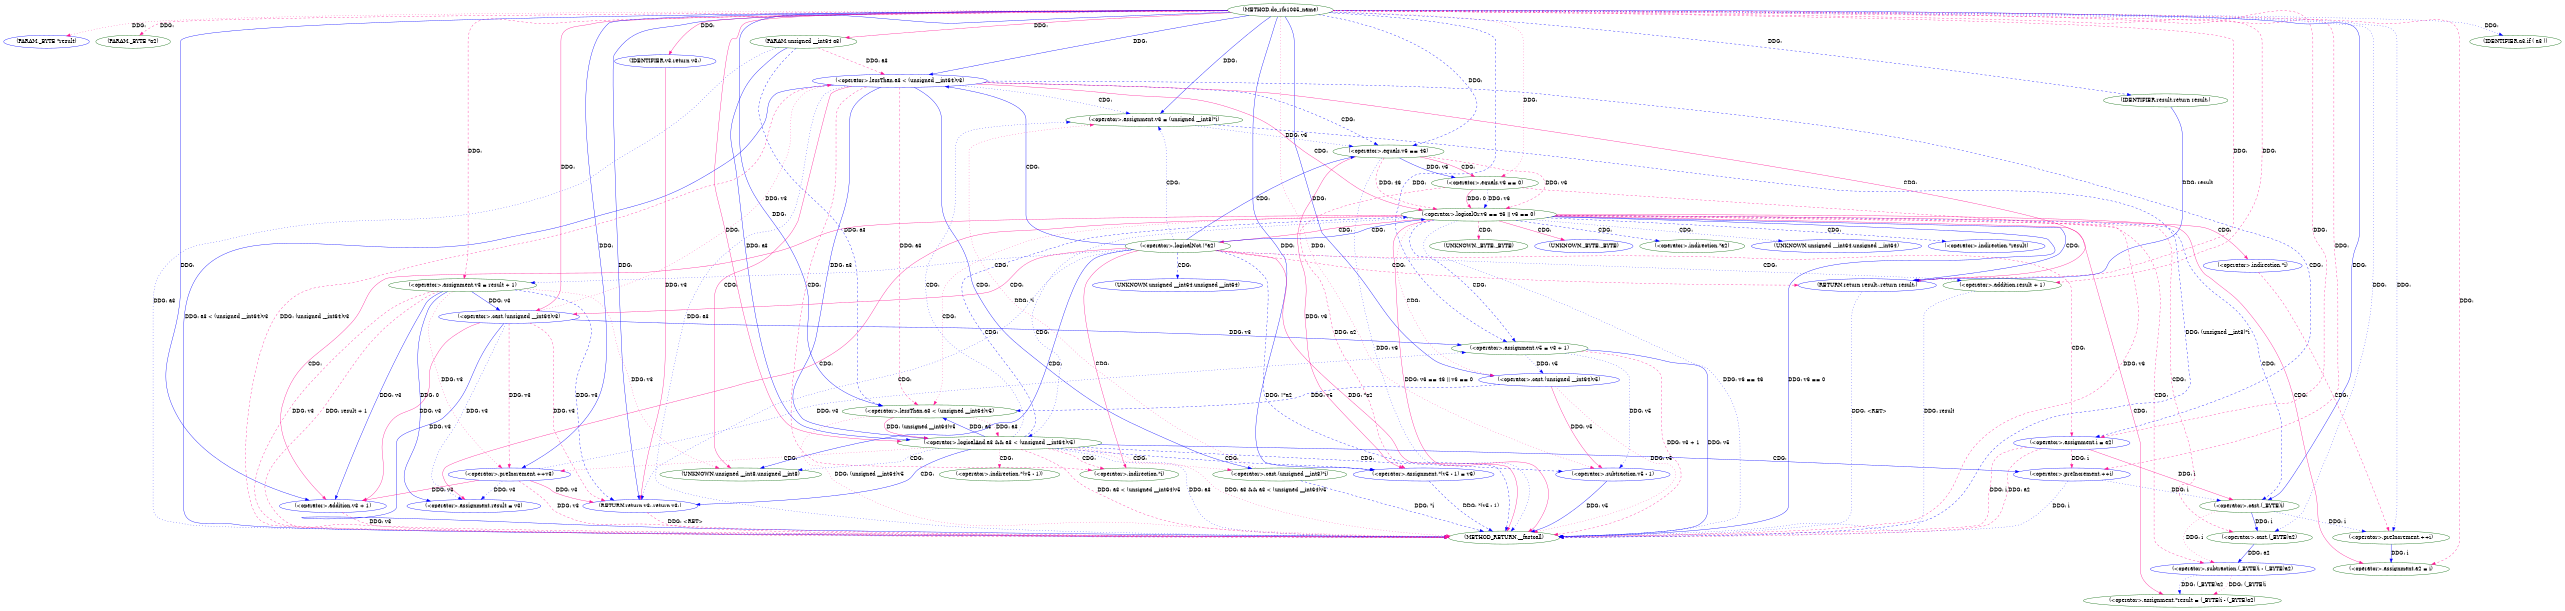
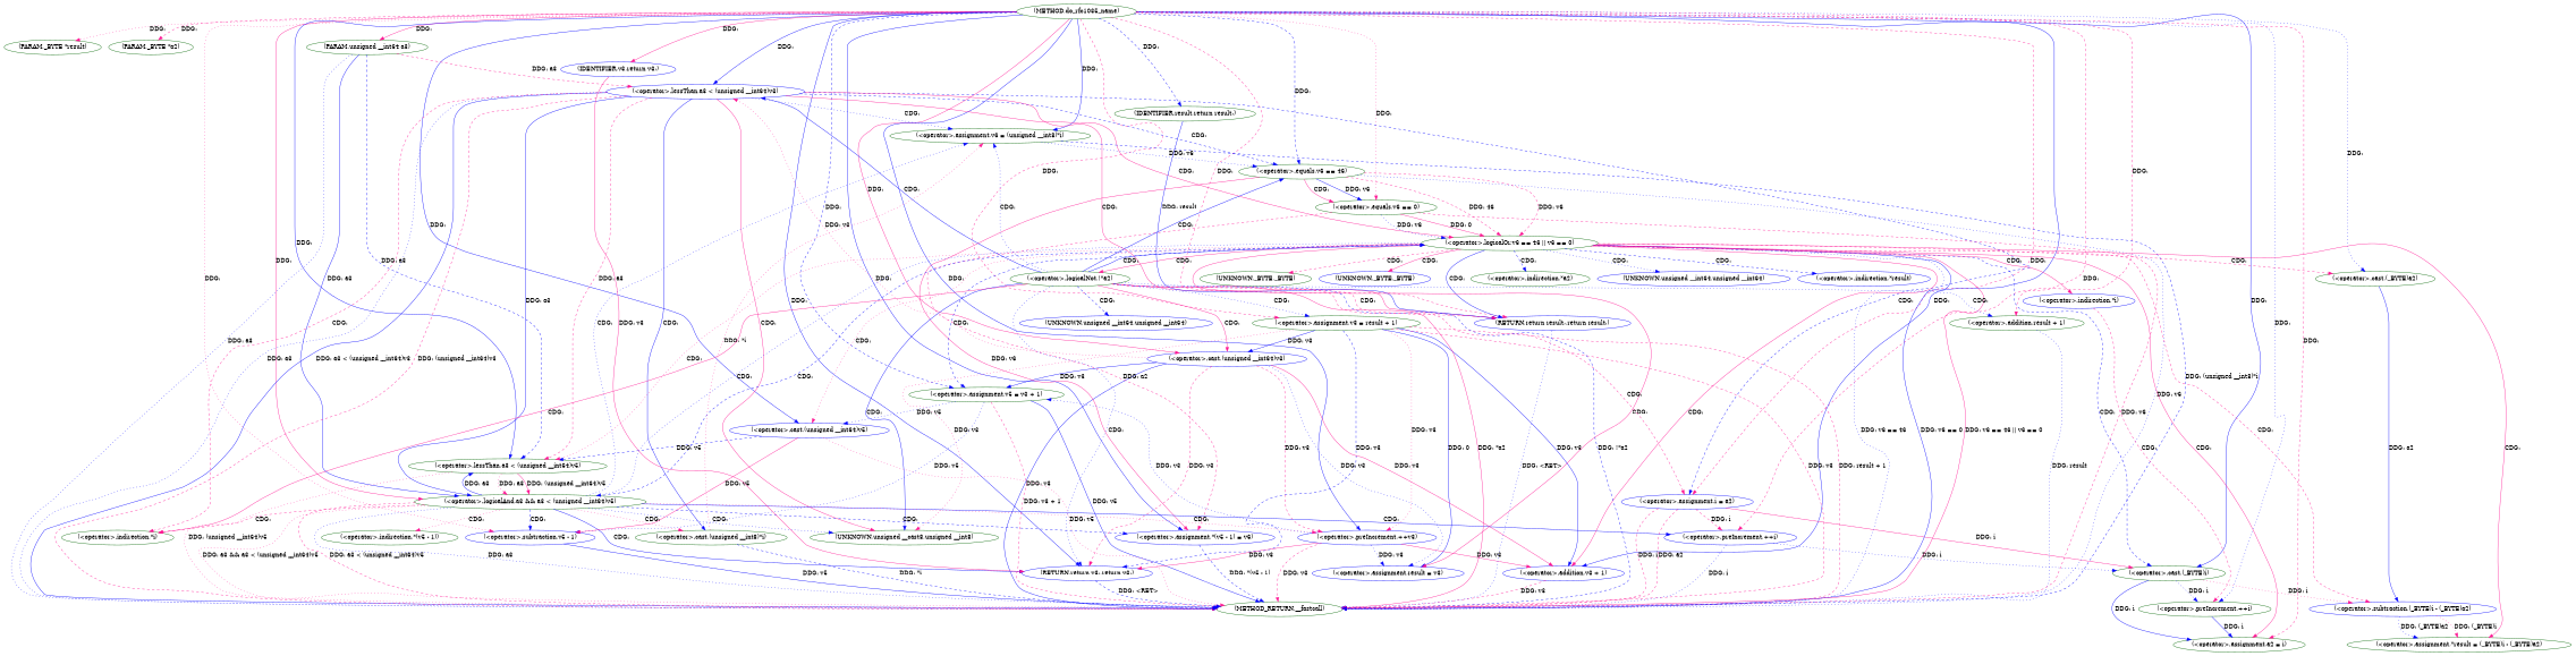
  digraph {
    node [color=darkgreen]
    edge [color=blue style=solid]
    n1 [label="(METHOD,do_rfc1035_name)"]
-   n2 [color=blue label="(PARAM,_BYTE *result)"]
+   n2 [label="(PARAM,_BYTE *result)"]
    n3 [label="(PARAM,_BYTE *a2)"]
    n4 [label="(PARAM,unsigned __int64 a3)"]
    n5 [label="(<operator>.assignment,v3 = result + 1)"]
    n6 [label="(<operator>.addition,result + 1)"]
-   n7 [label="(IDENTIFIER,a3,if ( a3 ))"]
    n8 [color=blue label="(<operator>.lessThan,a3 < (unsigned __int64)v3)"]
    n9 [color=blue label="(<operator>.cast,(unsigned __int64)v3)"]
    n10 [color=blue label="(<operator>.assignment,i = a2)"]
    n11 [color=blue label="(<operator>.preIncrement,++i)"]
    n12 [label="(<operator>.assignment,v6 = (unsigned __int8)*i)"]
    n13 [label="(<operator>.equals,v6 == 46)"]
    n14 [label="(<operator>.equals,v6 == 0)"]
    n15 [label="(<operator>.assignment,v5 = v3 + 1)"]
    n16 [color=blue label="(<operator>.addition,v3 + 1)"]
    n17 [label="(<operator>.logicalAnd,a3 && a3 < (unsigned __int64)v5)"]
    n18 [label="(<operator>.lessThan,a3 < (unsigned __int64)v5)"]
    n19 [color=blue label="(<operator>.cast,(unsigned __int64)v5)"]
    n20 [color=blue label="(RETURN,return v3;,return v3;)"]
    n21 [color=blue label="(IDENTIFIER,v3,return v3;)"]
    n22 [color=blue label="(<operator>.preIncrement,++v3)"]
    n23 [color=blue label="(<operator>.assignment,*(v5 - 1) = v6)"]
    n24 [color=blue label="(<operator>.subtraction,v5 - 1)"]
    n25 [label="(<operator>.cast,(_BYTE)i)"]
    n26 [label="(<operator>.cast,(_BYTE)a2)"]
    n27 [label="(<operator>.preIncrement,++i)"]
    n28 [label="(<operator>.assignment,a2 = i)"]
    n29 [color=blue label="(RETURN,return result;,return result;)"]
    n30 [label="(IDENTIFIER,result,return result;)"]
    n31 [label="(METHOD_RETURN,__fastcall)"]
    n32 [color=blue label="(<operator>.assignment,result = v3)"]
-   n33 [label="(UNKNOWN,unsigned __int8,unsigned __int8)"]
+   n33 [label="(UNKNOWN,unsigned __cast8,unsigned __int8)"]
    n34 [label="(<operator>.cast,(unsigned __int8)*i)"]
    n35 [label="(<operator>.logicalOr,v6 == 46 || v6 == 0)"]
    n36 [label="(<operator>.indirection,*i)"]
    n37 [label="(<operator>.indirection,*(v5 - 1))"]
    n38 [color=blue label="(<operator>.subtraction,(_BYTE)i - (_BYTE)a2)"]
    n39 [label="(<operator>.logicalNot,!*a2)"]
    n40 [color=blue label="(UNKNOWN,unsigned __int64,unsigned __int64)"]
    n41 [label="(<operator>.assignment,*result = (_BYTE)i - (_BYTE)a2)"]
    n42 [label="(<operator>.indirection,*a2)"]
    n43 [color=blue label="(UNKNOWN,unsigned __int64,unsigned __int64)"]
    n44 [color=blue label="(<operator>.indirection,*result)"]
    n45 [label="(UNKNOWN,_BYTE,_BYTE)"]
    n46 [color=blue label="(UNKNOWN,_BYTE,_BYTE)"]
    n47 [color=blue label="(<operator>.indirection,*i)"]
    n1 -> n2 [color=deeppink label="DDG: " style=dotted]
    n1 -> n3 [color=deeppink label="DDG: " style=dashed]
    n1 -> n4 [color=deeppink label="DDG: "]
    n1 -> n5 [color=deeppink label="DDG: " style=dashed]
    n1 -> n6 [color=deeppink label="DDG: " style=dashed]
-   n1 -> n7 [label="DDG: " style=dotted]
    n1 -> n8 [label="DDG: "]
    n1 -> n9 [color=deeppink label="DDG: "]
    n1 -> n10 [color=deeppink label="DDG: " style=dashed]
    n1 -> n11 [color=deeppink label="DDG: " style=dashed]
    n1 -> n12 [label="DDG: "]
    n1 -> n13 [label="DDG: " style=dashed]
    n1 -> n14 [color=deeppink label="DDG: " style=dotted]
    n1 -> n15 [label="DDG: " style=dashed]
    n1 -> n16 [label="DDG: "]
    n1 -> n17 [color=deeppink label="DDG: "]
    n1 -> n18 [label="DDG: "]
    n1 -> n19 [label="DDG: "]
    n1 -> n20 [label="DDG: "]
    n1 -> n21 [color=deeppink label="DDG: "]
    n1 -> n22 [label="DDG: "]
    n1 -> n23 [label="DDG: "]
    n1 -> n24 [color=deeppink label="DDG: " style=dotted]
    n1 -> n25 [label="DDG: "]
    n1 -> n26 [label="DDG: " style=dotted]
    n1 -> n27 [label="DDG: " style=dotted]
    n1 -> n28 [color=deeppink label="DDG: " style=dashed]
    n1 -> n29 [color=deeppink label="DDG: " style=dashed]
    n1 -> n30 [label="DDG: " style=dashed]
    n4 -> n8 [color=deeppink label="DDG: a3" style=dashed]
    n4 -> n17 [label="DDG: a3"]
    n4 -> n18 [label="DDG: a3" style=dashed]
    n4 -> n31 [label="DDG: a3" style=dotted]
    n5 -> n9 [label="DDG: v3"]
    n5 -> n16 [label="DDG: v3"]
    n5 -> n20 [label="DDG: v3" style=dashed]
    n5 -> n22 [color=deeppink label="DDG: v3" style=dotted]
    n5 -> n31 [color=deeppink label="DDG: result + 1" style=dashed]
    n5 -> n31 [color=deeppink label="DDG: v3" style=dashed]
    n5 -> n32 [label="DDG: 0"]
    n5 -> n33 [color=deeppink label="DDG: v3" style=dotted]
    n6 -> n31 [label="DDG: result" style=dotted]
    n8 -> n10 [label="CDG: " style=dashed]
    n8 -> n12 [label="CDG: " style=dotted]
    n8 -> n13 [label="CDG: " style=dashed]
    n8 -> n17 [label="DDG: a3"]
    n8 -> n18 [color=deeppink label="DDG: a3" style=dashed]
    n8 -> n29 [color=deeppink label="CDG: "]
    n8 -> n31 [label="DDG: a3 < (unsigned __int64)v3"]
    n8 -> n31 [color=deeppink label="DDG: (unsigned __int64)v3" style=dashed]
    n8 -> n31 [label="DDG: a3" style=dotted]
    n8 -> n33 [color=deeppink label="CDG: "]
    n8 -> n34 [label="CDG: "]
    n8 -> n35 [color=deeppink label="CDG: "]
    n8 -> n36 [color=deeppink label="CDG: " style=dashed]
    n9 -> n8 [color=deeppink label="DDG: v3" style=dotted]
    n9 -> n15 [label="DDG: v3"]
    n9 -> n16 [color=deeppink label="DDG: v3"]
    n9 -> n20 [color=deeppink label="DDG: v3" style=dashed]
    n9 -> n22 [color=deeppink label="DDG: v3" style=dashed]
    n9 -> n31 [label="DDG: v3"]
    n9 -> n32 [label="DDG: v3" style=dotted]
    n10 -> n11 [color=deeppink label="DDG: i" style=dashed]
    n10 -> n25 [color=deeppink label="DDG: i"]
    n10 -> n31 [color=deeppink label="DDG: i" style=dashed]
    n10 -> n31 [color=deeppink label="DDG: a2" style=dashed]
    n11 -> n25 [label="DDG: i" style=dotted]
    n11 -> n31 [label="DDG: i" style=dotted]
    n12 -> n13 [label="DDG: v6" style=dotted]
    n12 -> n31 [label="DDG: (unsigned __int8)*i" style=dashed]
    n13 -> n14 [label="DDG: v6"]
    n13 -> n14 [color=deeppink label="CDG: "]
    n13 -> n23 [color=deeppink label="DDG: v6"]
    n13 -> n31 [label="DDG: v6" style=dotted]
    n13 -> n35 [color=deeppink label="DDG: v6" style=dashed]
    n13 -> n35 [color=deeppink label="DDG: 46" style=dashed]
    n14 -> n23 [color=deeppink label="DDG: a2" style=dashed]
    n14 -> n31 [color=deeppink label="DDG: v6" style=dashed]
    n14 -> n35 [label="DDG: v6" style=dotted]
    n14 -> n35 [color=deeppink label="DDG: 0"]
    n15 -> n19 [label="DDG: v5" style=dotted]
    n15 -> n24 [label="DDG: v5" style=dotted]
    n15 -> n31 [label="DDG: v5"]
    n15 -> n31 [color=deeppink label="DDG: v3 + 1" style=dashed]
    n16 -> n31 [color=deeppink label="DDG: v3" style=dashed]
    n17 -> n11 [label="CDG: "]
    n17 -> n12 [label="CDG: " style=dotted]
    n17 -> n18 [label="DDG: a3"]
    n17 -> n20 [label="CDG: "]
    n17 -> n22 [color=deeppink label="CDG: " style=dotted]
    n17 -> n23 [label="CDG: " style=dashed]
    n17 -> n24 [label="CDG: " style=dashed]
    n17 -> n31 [color=deeppink label="DDG: a3 < (unsigned __int64)v5" style=dashed]
    n17 -> n31 [label="DDG: a3" style=dotted]
    n17 -> n31 [color=deeppink label="DDG: a3 && a3 < (unsigned __int64)v5" style=dotted]
    n17 -> n33 [label="CDG: " style=dotted]
    n17 -> n34 [color=deeppink label="CDG: " style=dotted]
    n17 -> n35 [label="CDG: " style=dashed]
    n17 -> n36 [color=deeppink label="CDG: " style=dashed]
    n17 -> n37 [color=deeppink label="CDG: " style=dotted]
    n18 -> n17 [color=deeppink label="DDG: a3" style=dotted]
    n18 -> n17 [color=deeppink label="DDG: (unsigned __int64)v5"]
    n18 -> n31 [color=deeppink label="DDG: (unsigned __int64)v5" style=dotted]
    n19 -> n18 [label="DDG: v5" style=dashed]
    n19 -> n24 [color=deeppink label="DDG: v5"]
    n19 -> n31 [color=deeppink label="DDG: v5" style=dotted]
-   n20 -> n31 [color=deeppink label="DDG: <RET>" style=dashed]
+   n20 -> n31 [label="DDG: <RET>" style=dashed]
    n21 -> n20 [color=deeppink label="DDG: v3"]
    n22 -> n15 [label="DDG: v3" style=dotted]
    n22 -> n16 [color=deeppink label="DDG: v3"]
    n22 -> n20 [color=deeppink label="DDG: v3"]
    n22 -> n31 [color=deeppink label="DDG: v3" style=dashed]
    n22 -> n32 [label="DDG: v3" style=dotted]
    n23 -> n31 [label="DDG: *(v5 - 1)" style=dashed]
    n24 -> n31 [label="DDG: v5"]
    n25 -> n27 [label="DDG: i" style=dotted]
-   n25 -> n26 [label="DDG: i"]
+   n25 -> n28 [label="DDG: i"]
    n25 -> n38 [color=deeppink label="DDG: i" style=dotted]
    n26 -> n38 [label="DDG: a2"]
    n27 -> n28 [label="DDG: i"]
    n29 -> n31 [label="DDG: <RET>" style=dotted]
    n30 -> n29 [label="DDG: result"]
    n34 -> n12 [color=deeppink label="DDG: *i" style=dotted]
    n34 -> n31 [label="DDG: *i" style=dashed]
    n35 -> n15 [label="CDG: " style=dashed]
    n35 -> n16 [color=deeppink label="CDG: "]
    n35 -> n17 [label="CDG: " style=dotted]
    n35 -> n18 [color=deeppink label="CDG: " style=dotted]
    n35 -> n19 [color=deeppink label="CDG: " style=dotted]
    n35 -> n25 [label="CDG: " style=dashed]
    n35 -> n26 [color=deeppink label="CDG: " style=dashed]
    n35 -> n28 [color=deeppink label="CDG: "]
    n35 -> n29 [label="CDG: "]
    n35 -> n31 [label="DDG: v6 == 46" style=dotted]
    n35 -> n31 [label="DDG: v6 == 0"]
    n35 -> n31 [color=deeppink label="DDG: v6 == 46 || v6 == 0"]
    n35 -> n32 [color=deeppink label="CDG: "]
    n35 -> n38 [color=deeppink label="CDG: " style=dashed]
    n35 -> n39 [color=deeppink label="CDG: "]
    n35 -> n41 [color=deeppink label="CDG: "]
    n35 -> n42 [label="CDG: " style=dashed]
    n35 -> n43 [label="CDG: " style=dotted]
    n35 -> n44 [label="CDG: " style=dashed]
    n35 -> n45 [color=deeppink label="CDG: " style=dashed]
    n35 -> n46 [color=deeppink label="CDG: "]
    n35 -> n47 [color=deeppink label="CDG: "]
    n38 -> n41 [color=deeppink label="DDG: (_BYTE)i" style=dotted]
    n38 -> n41 [label="DDG: (_BYTE)a2" style=dotted]
    n39 -> n5 [label="CDG: " style=dotted]
    n39 -> n6 [label="CDG: " style=dotted]
    n39 -> n8 [label="CDG: "]
    n39 -> n9 [color=deeppink label="CDG: "]
    n39 -> n10 [color=deeppink label="CDG: " style=dashed]
    n39 -> n12 [label="CDG: " style=dotted]
    n39 -> n13 [label="CDG: "]
    n39 -> n20 [label="CDG: " style=dotted]
    n39 -> n29 [color=deeppink label="CDG: " style=dashed]
    n39 -> n31 [color=deeppink label="DDG: *a2"]
    n39 -> n31 [label="DDG: !*a2" style=dashed]
    n39 -> n33 [label="CDG: "]
    n39 -> n35 [label="CDG: "]
    n39 -> n36 [color=deeppink label="CDG: "]
    n39 -> n40 [label="CDG: " style=dashed]
    n47 -> n27 [color=deeppink label="CDG: " style=dashed]
  }
